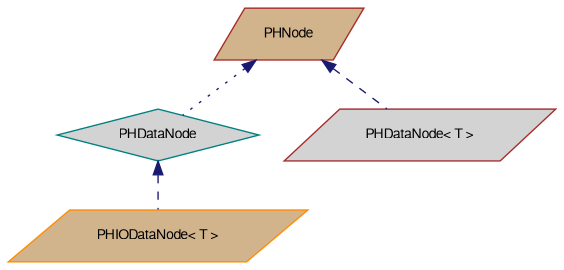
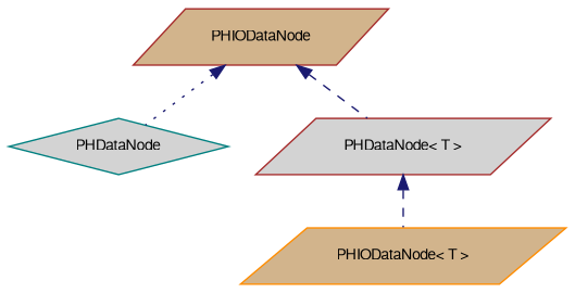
  digraph {
    node [color=brown fillcolor=tan fontname=FreeSans fontsize=10 shape=parallelogram style=filled]
    edge [color=midnightblue dir=back fontname=FreeSans fontsize=10 labelfontname=FreeSans labelfontsize=10 style=dashed]
-   n1 [fontcolor=black height=0.2 label=PHNode width=0.4]
+   n1 [fontcolor=black height=0.2 label=PHIODataNode width=0.4]
    n2 [color=teal fillcolor=lightgrey height=0.2 label=PHDataNode shape=diamond width=0.4]
    n3 [fillcolor=lightgrey height=0.2 label="PHDataNode\< T \>" width=0.4]
    n4 [color=darkorange height=0.2 label="PHIODataNode\< T \>" width=0.4]
    n1 -> n2 [style=dotted]
    n1 -> n3
-   n2 -> n4
+   n3 -> n4
  }
